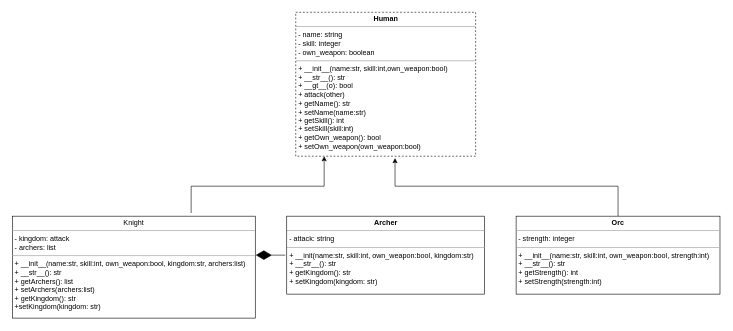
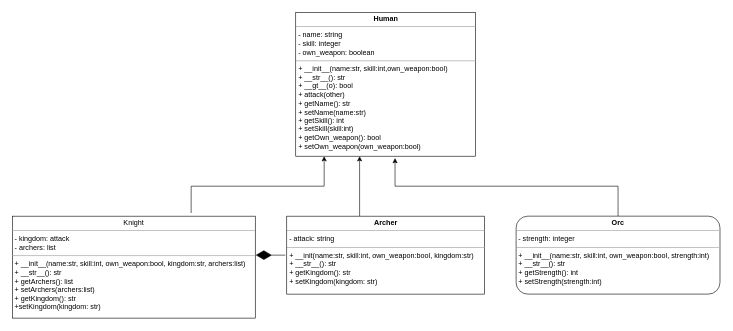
  <mxCell id="0" />
  <mxCell id="1" parent="0" />
  <mxCell id="2" style="edgeStyle=orthogonalEdgeStyle;rounded=0;orthogonalLoop=1;jettySize=auto;html=1;entryX=0.552;entryY=1.013;entryDx=0;entryDy=0;entryPerimeter=0;" parent="1" source="6" target="5" edge="1"><mxGeometry relative="1" as="geometry"><Array as="points"><mxPoint x="658" y="310" /></Array></mxGeometry></mxCell>
  <mxCell id="3" style="edgeStyle=orthogonalEdgeStyle;rounded=0;orthogonalLoop=1;jettySize=auto;html=1;exitX=0.736;exitY=-0.031;exitDx=0;exitDy=0;entryX=0.158;entryY=1;entryDx=0;entryDy=0;exitPerimeter=0;entryPerimeter=0;" parent="1" source="8" target="5" edge="1"><mxGeometry relative="1" as="geometry"><Array as="points"><mxPoint x="318" y="310" /><mxPoint x="540" y="310" /></Array></mxGeometry></mxCell>
- <mxCell id="5" value="&lt;p style=&quot;margin: 0px ; margin-top: 4px ; text-align: center&quot;&gt;&lt;b&gt;Human&lt;/b&gt;&lt;br&gt;&lt;/p&gt;&lt;hr size=&quot;1&quot;&gt;&lt;p style=&quot;margin: 0px ; margin-left: 4px&quot;&gt;- name: string&lt;br&gt;&lt;/p&gt;&lt;p style=&quot;margin: 0px ; margin-left: 4px&quot;&gt;- skill: integer&lt;br&gt;&lt;/p&gt;&lt;p style=&quot;margin: 0px ; margin-left: 4px&quot;&gt;- own_weapon: boolean&lt;br&gt;&lt;/p&gt;&lt;hr size=&quot;1&quot;&gt;&lt;p style=&quot;margin: 0px ; margin-left: 4px&quot;&gt;+ __init__(name:str, skill:int,own_weapon:bool)&lt;/p&gt;&lt;p style=&quot;margin: 0px ; margin-left: 4px&quot;&gt;+ __str__(): str&lt;/p&gt;&lt;p style=&quot;margin: 0px ; margin-left: 4px&quot;&gt;+ __gt__(o): bool&lt;/p&gt;&lt;p style=&quot;margin: 0px ; margin-left: 4px&quot;&gt;+ attack(other)&lt;br&gt;&lt;/p&gt;&lt;p style=&quot;margin: 0px ; margin-left: 4px&quot;&gt;+ getName(): str&lt;br&gt;&lt;/p&gt;&lt;p style=&quot;margin: 0px ; margin-left: 4px&quot;&gt;+ setName(name:str)&lt;/p&gt;&lt;p style=&quot;margin: 0px ; margin-left: 4px&quot;&gt;+ getSkill(): int&lt;br&gt;&lt;/p&gt;&lt;p style=&quot;margin: 0px ; margin-left: 4px&quot;&gt;+ setSkill(skill:int)&lt;/p&gt;&lt;p style=&quot;margin: 0px ; margin-left: 4px&quot;&gt;+ getOwn_weapon(): bool&lt;br&gt;&lt;/p&gt;&lt;p style=&quot;margin: 0px ; margin-left: 4px&quot;&gt;+ setOwn_weapon(own_weapon:bool)&lt;br&gt;&lt;/p&gt;" style="verticalAlign=top;align=left;overflow=fill;fontSize=12;fontFamily=Helvetica;html=1;dashed=1;" parent="1" vertex="1"><mxGeometry x="492.5" y="20" width="300" height="240" as="geometry" /></mxCell>
- <mxCell id="6" value="&lt;p style=&quot;margin: 0px ; margin-top: 4px ; text-align: center&quot;&gt;&lt;b&gt;Orc&lt;/b&gt;&lt;br&gt;&lt;/p&gt;&lt;hr size=&quot;1&quot;&gt;&lt;p style=&quot;margin: 0px ; margin-left: 4px&quot;&gt;- strength: integer&lt;br&gt;&lt;/p&gt;&lt;hr size=&quot;1&quot;&gt;&lt;p style=&quot;margin: 0px ; margin-left: 4px&quot;&gt;+ __init__(name:str, skill:int, own_weapon:bool, strength:int)&lt;/p&gt;&lt;p style=&quot;margin: 0px ; margin-left: 4px&quot;&gt;+ __str__(): str&lt;br&gt;&lt;/p&gt;&lt;p style=&quot;margin: 0px ; margin-left: 4px&quot;&gt;+ getStrength(): int&lt;br&gt;&lt;/p&gt;&lt;p style=&quot;margin: 0px ; margin-left: 4px&quot;&gt;+ setStrength(strength:int)&lt;br&gt;&lt;/p&gt;" style="verticalAlign=top;align=left;overflow=fill;fontSize=12;fontFamily=Helvetica;html=1;" parent="1" vertex="1"><mxGeometry x="860" y="360" width="340" height="130" as="geometry" /></mxCell>
+ <mxCell id="4" style="edgeStyle=orthogonalEdgeStyle;rounded=0;orthogonalLoop=1;jettySize=auto;html=1;entryX=0.355;entryY=1;entryDx=0;entryDy=0;entryPerimeter=0;" edge="1" parent="1" source="7" target="5"><mxGeometry relative="1" as="geometry"><mxPoint x="600" y="270" as="targetPoint" /><Array as="points"><mxPoint x="599" y="340" /><mxPoint x="599" y="340" /></Array></mxGeometry></mxCell>
+ <mxCell id="5" value="&lt;p style=&quot;margin: 0px ; margin-top: 4px ; text-align: center&quot;&gt;&lt;b&gt;Human&lt;/b&gt;&lt;br&gt;&lt;/p&gt;&lt;hr size=&quot;1&quot;&gt;&lt;p style=&quot;margin: 0px ; margin-left: 4px&quot;&gt;- name: string&lt;br&gt;&lt;/p&gt;&lt;p style=&quot;margin: 0px ; margin-left: 4px&quot;&gt;- skill: integer&lt;br&gt;&lt;/p&gt;&lt;p style=&quot;margin: 0px ; margin-left: 4px&quot;&gt;- own_weapon: boolean&lt;br&gt;&lt;/p&gt;&lt;hr size=&quot;1&quot;&gt;&lt;p style=&quot;margin: 0px ; margin-left: 4px&quot;&gt;+ __init__(name:str, skill:int,own_weapon:bool)&lt;/p&gt;&lt;p style=&quot;margin: 0px ; margin-left: 4px&quot;&gt;+ __str__(): str&lt;/p&gt;&lt;p style=&quot;margin: 0px ; margin-left: 4px&quot;&gt;+ __gt__(o): bool&lt;/p&gt;&lt;p style=&quot;margin: 0px ; margin-left: 4px&quot;&gt;+ attack(other)&lt;br&gt;&lt;/p&gt;&lt;p style=&quot;margin: 0px ; margin-left: 4px&quot;&gt;+ getName(): str&lt;br&gt;&lt;/p&gt;&lt;p style=&quot;margin: 0px ; margin-left: 4px&quot;&gt;+ setName(name:str)&lt;/p&gt;&lt;p style=&quot;margin: 0px ; margin-left: 4px&quot;&gt;+ getSkill(): int&lt;br&gt;&lt;/p&gt;&lt;p style=&quot;margin: 0px ; margin-left: 4px&quot;&gt;+ setSkill(skill:int)&lt;/p&gt;&lt;p style=&quot;margin: 0px ; margin-left: 4px&quot;&gt;+ getOwn_weapon(): bool&lt;br&gt;&lt;/p&gt;&lt;p style=&quot;margin: 0px ; margin-left: 4px&quot;&gt;+ setOwn_weapon(own_weapon:bool)&lt;br&gt;&lt;/p&gt;" style="verticalAlign=top;align=left;overflow=fill;fontSize=12;fontFamily=Helvetica;html=1;" parent="1" vertex="1"><mxGeometry x="492.5" y="20" width="300" height="240" as="geometry" /></mxCell>
+ <mxCell id="6" value="&lt;p style=&quot;margin: 0px ; margin-top: 4px ; text-align: center&quot;&gt;&lt;b&gt;Orc&lt;/b&gt;&lt;br&gt;&lt;/p&gt;&lt;hr size=&quot;1&quot;&gt;&lt;p style=&quot;margin: 0px ; margin-left: 4px&quot;&gt;- strength: integer&lt;br&gt;&lt;/p&gt;&lt;hr size=&quot;1&quot;&gt;&lt;p style=&quot;margin: 0px ; margin-left: 4px&quot;&gt;+ __init__(name:str, skill:int, own_weapon:bool, strength:int)&lt;/p&gt;&lt;p style=&quot;margin: 0px ; margin-left: 4px&quot;&gt;+ __str__(): str&lt;br&gt;&lt;/p&gt;&lt;p style=&quot;margin: 0px ; margin-left: 4px&quot;&gt;+ getStrength(): int&lt;br&gt;&lt;/p&gt;&lt;p style=&quot;margin: 0px ; margin-left: 4px&quot;&gt;+ setStrength(strength:int)&lt;br&gt;&lt;/p&gt;" style="verticalAlign=top;align=left;overflow=fill;fontSize=12;fontFamily=Helvetica;html=1;rounded=1;" parent="1" vertex="1"><mxGeometry x="860" y="360" width="340" height="130" as="geometry" /></mxCell>
  <mxCell id="7" value="&lt;p style=&quot;margin: 0px ; margin-top: 4px ; text-align: center&quot;&gt;&lt;b&gt;Archer&lt;/b&gt;&lt;br&gt;&lt;/p&gt;&lt;hr size=&quot;1&quot;&gt;&lt;p style=&quot;margin: 0px ; margin-left: 4px&quot;&gt;- attack: string&lt;br&gt;&lt;/p&gt;&lt;hr size=&quot;1&quot;&gt;&lt;p style=&quot;margin: 0px ; margin-left: 4px&quot;&gt;+ __init(name:str, skill:int, own_weapon:bool, kingdom:str)&lt;br&gt;&lt;/p&gt;&lt;p style=&quot;margin: 0px ; margin-left: 4px&quot;&gt;+ __str__(): str&lt;/p&gt;&lt;p style=&quot;margin: 0px ; margin-left: 4px&quot;&gt;+ getKingdom(): str&lt;/p&gt;&lt;p style=&quot;margin: 0px ; margin-left: 4px&quot;&gt;+ setKingdom(kingdom: str)&lt;br&gt;&lt;/p&gt;" style="verticalAlign=top;align=left;overflow=fill;fontSize=12;fontFamily=Helvetica;html=1;" parent="1" vertex="1"><mxGeometry x="477.5" y="360" width="330" height="130" as="geometry" /></mxCell>
  <mxCell id="8" value="&lt;p style=&quot;margin: 0px ; margin-top: 4px ; text-align: center&quot;&gt;Knight&lt;/p&gt;&lt;hr size=&quot;1&quot;&gt;&lt;p style=&quot;margin: 0px ; margin-left: 4px&quot;&gt;&lt;span&gt;- kingdom: attack&lt;br&gt;&lt;/span&gt;&lt;/p&gt;&lt;p style=&quot;margin: 0px ; margin-left: 4px&quot;&gt;&lt;span&gt;- archers: list&lt;/span&gt;&lt;br&gt;&lt;/p&gt;&lt;hr size=&quot;1&quot;&gt;&lt;p style=&quot;margin: 0px ; margin-left: 4px&quot;&gt;+ __init__(name:str, skill:int, own_weapon:bool, kingdom:str, archers:list)&lt;br&gt;&lt;/p&gt;&lt;p style=&quot;margin: 0px ; margin-left: 4px&quot;&gt;+ __str__(): str&lt;/p&gt;&lt;p style=&quot;margin: 0px ; margin-left: 4px&quot;&gt;+ getArchers(): list&lt;/p&gt;&lt;p style=&quot;margin: 0px ; margin-left: 4px&quot;&gt;+ setArchers(archers:list)&lt;/p&gt;&lt;p style=&quot;margin: 0px ; margin-left: 4px&quot;&gt;+ getKingdom(): str&lt;/p&gt;&lt;p style=&quot;margin: 0px ; margin-left: 4px&quot;&gt;+setKingdom(kingdom: str)&lt;br&gt;&lt;/p&gt;" style="verticalAlign=top;align=left;overflow=fill;fontSize=12;fontFamily=Helvetica;html=1;" parent="1" vertex="1"><mxGeometry x="20" y="360" width="405" height="170" as="geometry" /></mxCell>
  <mxCell id="9" value="" style="endArrow=diamondThin;endFill=1;endSize=24;html=1;entryX=1.002;entryY=0.382;entryDx=0;entryDy=0;entryPerimeter=0;" edge="1" parent="1" target="8"><mxGeometry width="160" relative="1" as="geometry"><mxPoint x="475" y="425" as="sourcePoint" /><mxPoint x="370" y="360" as="targetPoint" /><Array as="points" /></mxGeometry></mxCell>
